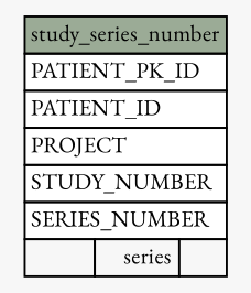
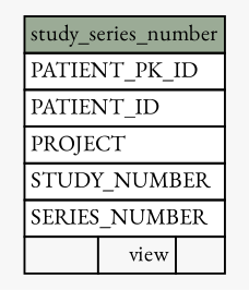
  digraph {
    bgcolor="#f7f7f7"
    rankdir=RL
    fontname="EB Garamond"
-   n1 [fontname="EB Garamond" fontsize=11 label=<     <TABLE BORDER="0" CELLBORDER="1" CELLSPACING="0" BGCOLOR="#ffffff">       <TR><TD PORT="study_series_number.heading" COLSPAN="3" BGCOLOR="#9bab96" ALIGN="CENTER">study_series_number</TD></TR>       <TR><TD PORT="PATIENT_PK_ID" COLSPAN="3" ALIGN="LEFT">PATIENT_PK_ID</TD></TR>       <TR><TD PORT="PATIENT_ID" COLSPAN="3" ALIGN="LEFT">PATIENT_ID</TD></TR>       <TR><TD PORT="PROJECT" COLSPAN="3" ALIGN="LEFT">PROJECT</TD></TR>       <TR><TD PORT="STUDY_NUMBER" COLSPAN="3" ALIGN="LEFT">STUDY_NUMBER</TD></TR>       <TR><TD PORT="SERIES_NUMBER" COLSPAN="3" ALIGN="LEFT">SERIES_NUMBER</TD></TR>       <TR><TD ALIGN="LEFT" BGCOLOR="#f7f7f7">  </TD><TD ALIGN="RIGHT" BGCOLOR="#f7f7f7">series</TD><TD ALIGN="RIGHT" BGCOLOR="#f7f7f7">  </TD></TR>     </TABLE>> shape=plaintext]
+   n1 [fontname="EB Garamond" fontsize=11 label=<     <TABLE BORDER="0" CELLBORDER="1" CELLSPACING="0" BGCOLOR="#ffffff">       <TR><TD PORT="study_series_number.heading" COLSPAN="3" BGCOLOR="#9bab96" ALIGN="CENTER">study_series_number</TD></TR>       <TR><TD PORT="PATIENT_PK_ID" COLSPAN="3" ALIGN="LEFT">PATIENT_PK_ID</TD></TR>       <TR><TD PORT="PATIENT_ID" COLSPAN="3" ALIGN="LEFT">PATIENT_ID</TD></TR>       <TR><TD PORT="PROJECT" COLSPAN="3" ALIGN="LEFT">PROJECT</TD></TR>       <TR><TD PORT="STUDY_NUMBER" COLSPAN="3" ALIGN="LEFT">STUDY_NUMBER</TD></TR>       <TR><TD PORT="SERIES_NUMBER" COLSPAN="3" ALIGN="LEFT">SERIES_NUMBER</TD></TR>       <TR><TD ALIGN="LEFT" BGCOLOR="#f7f7f7">  </TD><TD ALIGN="RIGHT" BGCOLOR="#f7f7f7">view</TD><TD ALIGN="RIGHT" BGCOLOR="#f7f7f7">  </TD></TR>     </TABLE>> shape=plaintext]
  }
